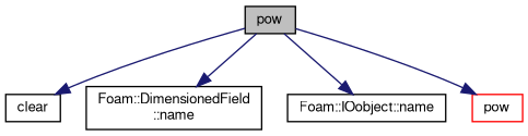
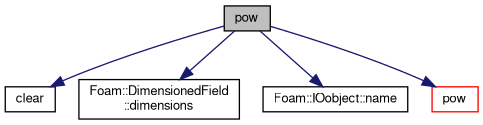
  digraph {
    rankdir=TB
    node [color=black fontname=FreeSans fontsize=10 shape=record]
    edge [color=midnightblue fontname=FreeSans fontsize=10 labelfontname=FreeSans labelfontsize=10 style=solid]
    n1 [fillcolor=grey75 fontcolor=black height=0.2 label=pow style=filled width=0.4]
    n2 [height=0.2 label=clear width=0.4]
-   n3 [height=0.2 label="Foam::DimensionedField\l::name" width=0.4]
+   n3 [height=0.2 label="Foam::DimensionedField\l::dimensions" width=0.4]
    n4 [height=0.2 label="Foam::IOobject::name" width=0.4]
    n5 [color=red height=0.2 label=pow width=0.4]
    n1 -> n2
    n1 -> n3
    n1 -> n4
    n1 -> n5
  }
